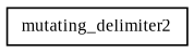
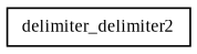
  digraph {
    rankdir=LR
    fontname="Liberation Serif"
-   n1 [color=black fillcolor=white fontname="Liberation Serif" fontsize=10 height=0.2 label=mutating_delimiter2 shape=record style=filled width=0.4]
+   n1 [color=black fillcolor=white fontname="Liberation Serif" fontsize=10 height=0.2 label=delimiter_delimiter2 shape=record style=filled width=0.4]
  }
